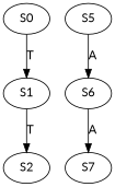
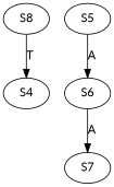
  strict digraph {
    fontname=Lato
    node [fontname=Lato]
    edge [fontname=Lato]
-   S0
-   S1
-   S2
+   S0 [label=S8]
+   S1 [label=S4]
    S5
    S6
    S7
    S0 -> S1 [label=T]
-   S1 -> S2 [label=T]
    S5 -> S6 [label=A]
    S6 -> S7 [label=A]
  }
